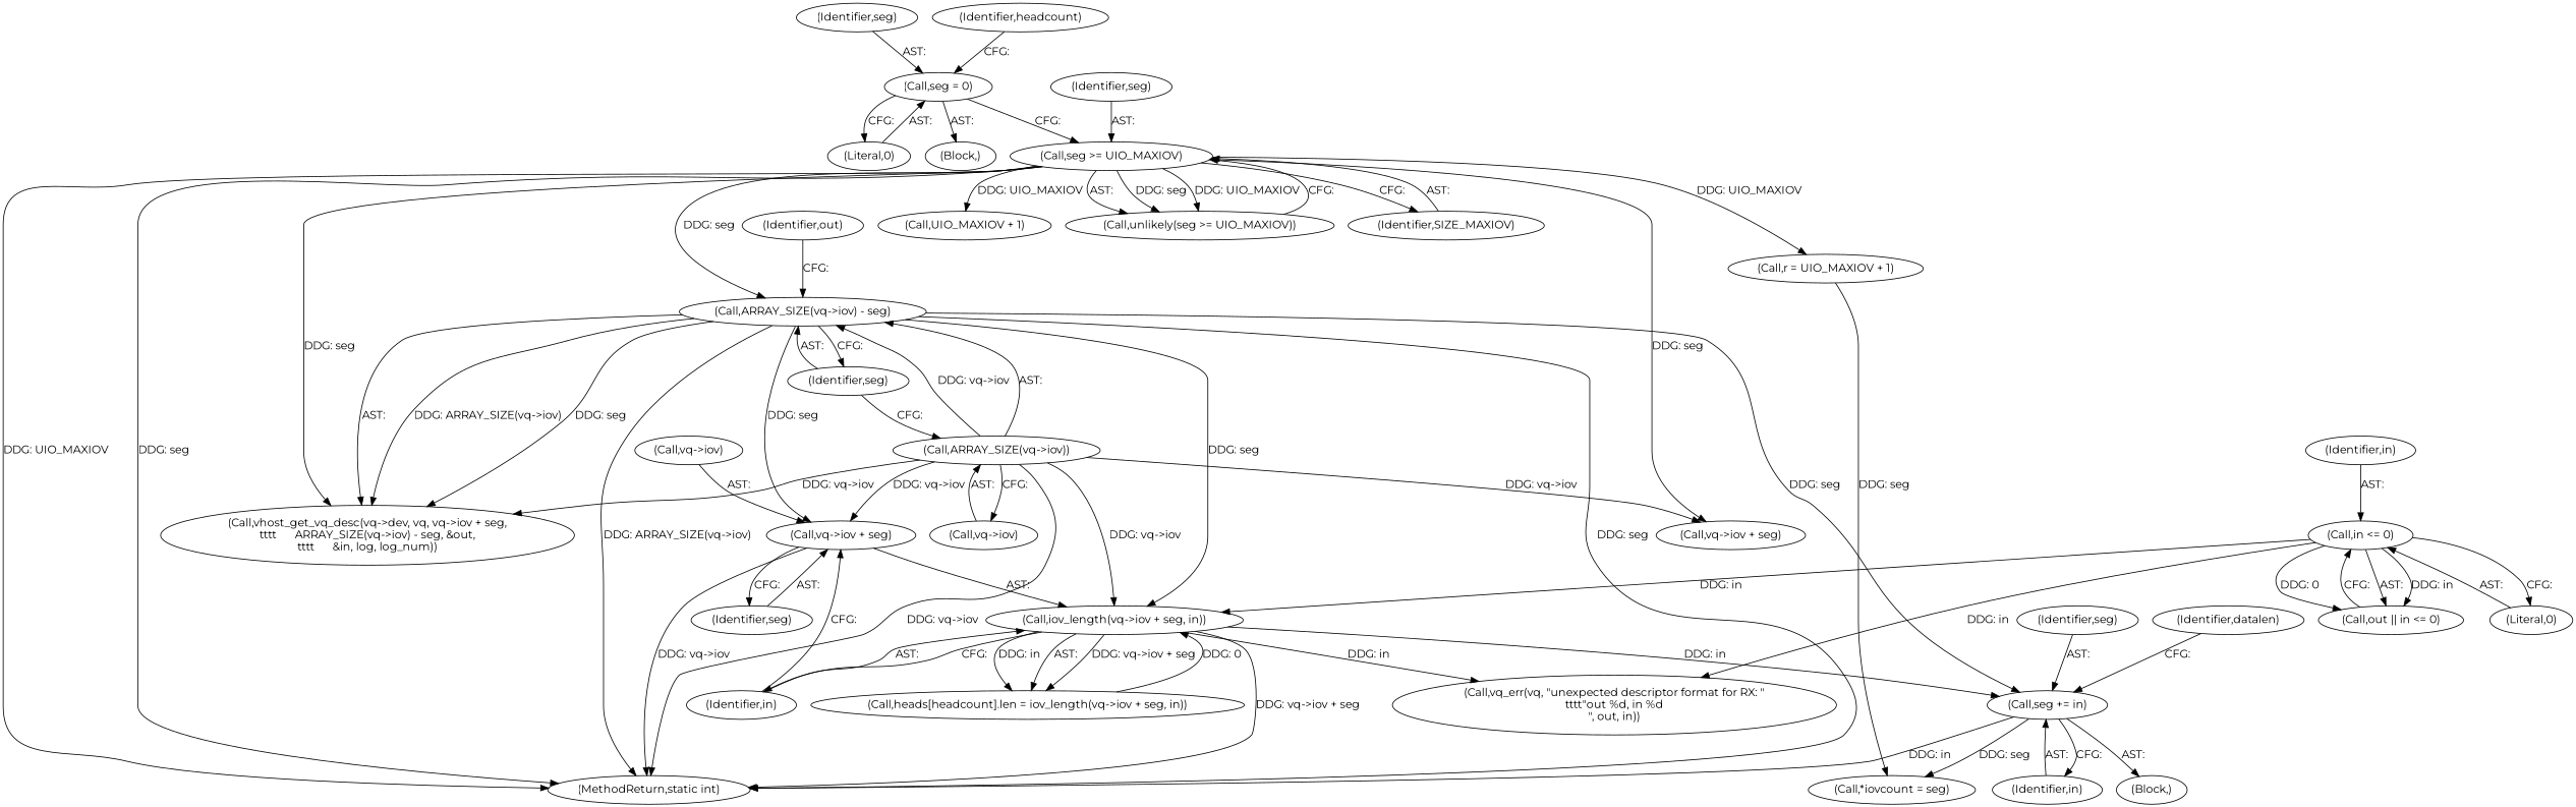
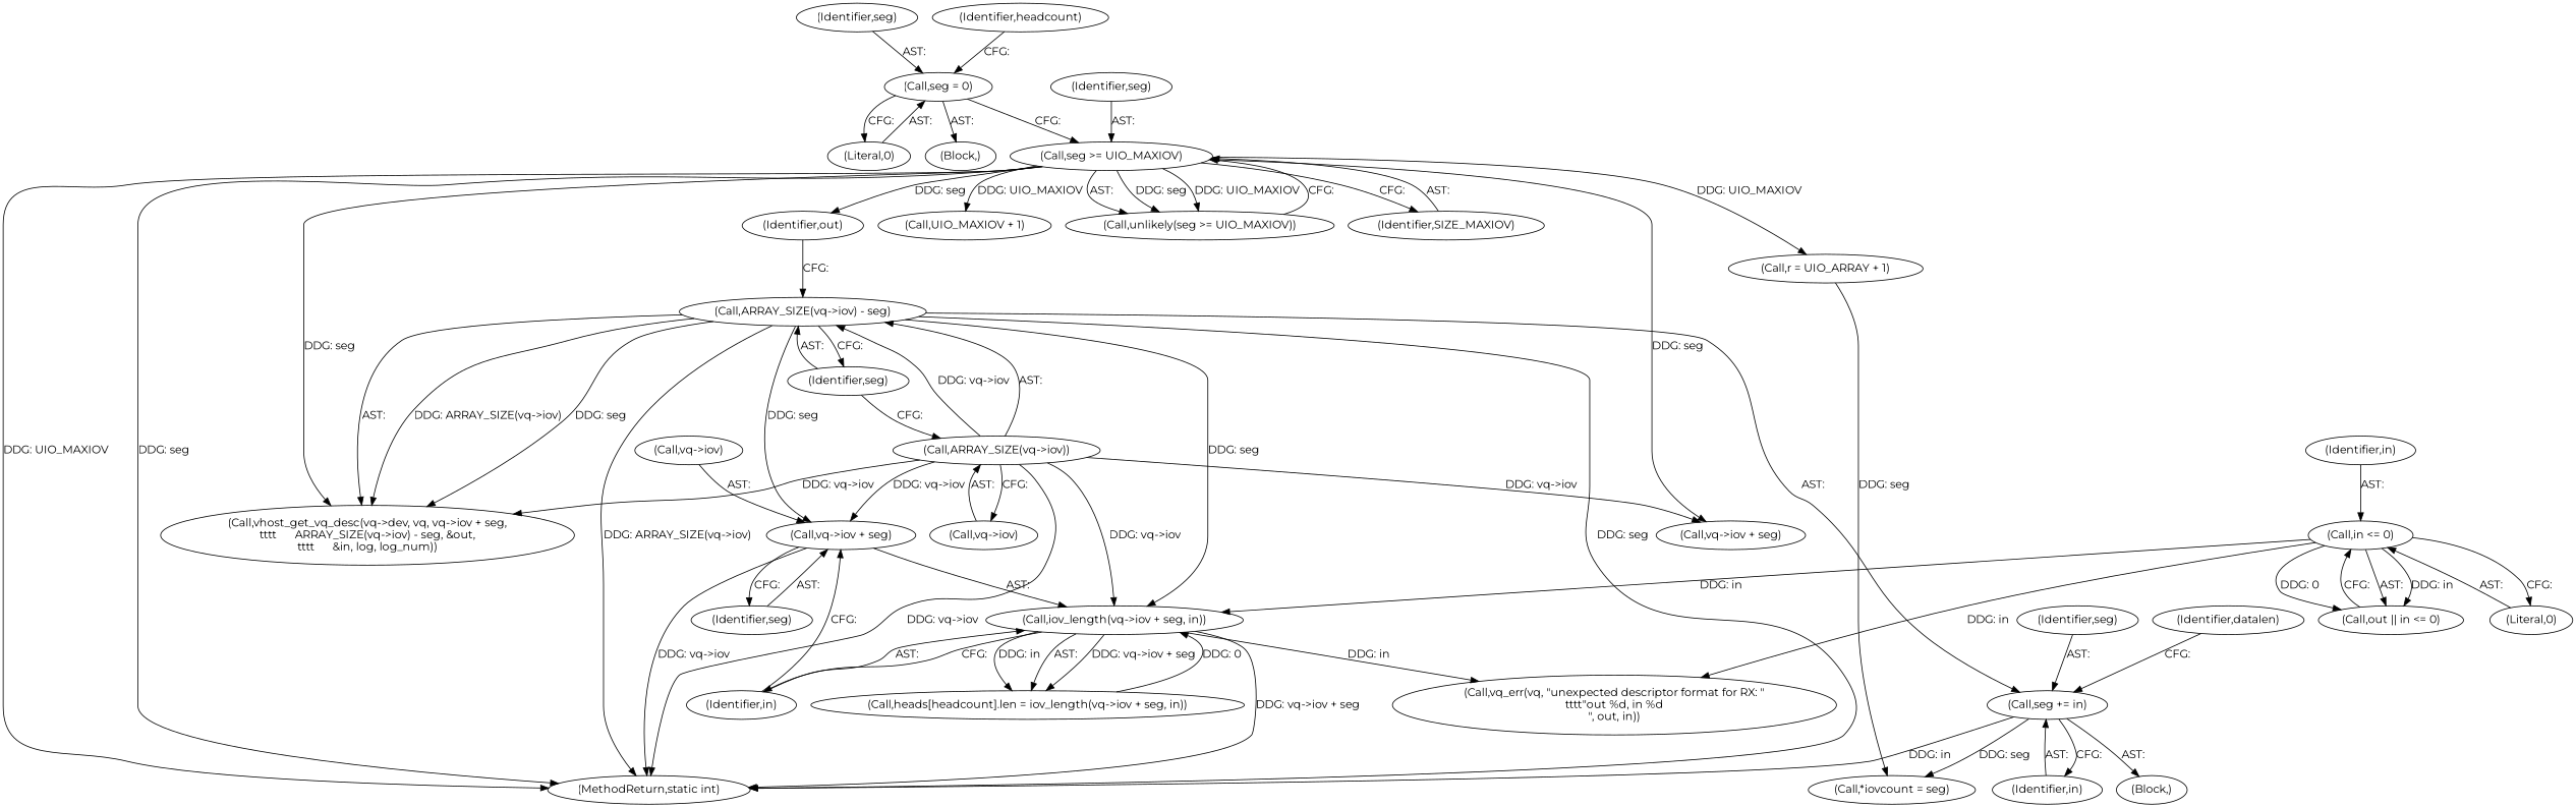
  digraph {
    fontname=Montserrat
    node [fontname=Montserrat]
    edge [fontname=Montserrat]
    n1 [label="(Call,vq->iov + seg)"]
    n2 [label="(Call,iov_length(vq->iov + seg, in))"]
    n3 [label="(MethodReturn,static int)"]
    n4 [label="(Identifier,seg)"]
    n5 [label="(Call,seg += in)"]
    n6 [label="(Identifier,in)"]
    n7 [label="(Call,vq_err(vq, \"unexpected descriptor format for RX: \"\n\t\t\t\t\"out %d, in %d\n\", out, in))"]
    n8 [label="(Call,heads[headcount].len = iov_length(vq->iov + seg, in))"]
    n9 [label="(Call,ARRAY_SIZE(vq->iov))"]
    n10 [label="(Call,ARRAY_SIZE(vq->iov) - seg)"]
    n11 [label="(Call,vq->iov)"]
    n12 [label="(Call,vhost_get_vq_desc(vq->dev, vq, vq->iov + seg,\n\t\t\t\t      ARRAY_SIZE(vq->iov) - seg, &out,\n\t\t\t\t      &in, log, log_num))"]
    n13 [label="(Call,vq->iov + seg)"]
    n14 [label="(Identifier,seg)"]
    n15 [label="(Call,*iovcount = seg)"]
    n16 [label="(Block,)"]
    n17 [label="(Identifier,in)"]
    n18 [label="(Call,seg >= UIO_MAXIOV)"]
    n19 [label="(Call,UIO_MAXIOV + 1)"]
    n20 [label="(Call,unlikely(seg >= UIO_MAXIOV))"]
    n21 [label="(Identifier,SIZE_MAXIOV)"]
-   n22 [label="(Call,r = UIO_MAXIOV + 1)"]
+   n22 [label="(Call,r = UIO_ARRAY + 1)"]
    n23 [label="(Call,seg = 0)"]
    n24 [label="(Literal,0)"]
    n25 [label="(Block,)"]
    n26 [label="(Call,in <= 0)"]
    n27 [label="(Literal,0)"]
    n28 [label="(Call,out || in <= 0)"]
    n29 [label="(Identifier,seg)"]
    n30 [label="(Identifier,seg)"]
    n31 [label="(Identifier,in)"]
    n32 [label="(Call,vq->iov)"]
    n33 [label="(Identifier,out)"]
    n34 [label="(Identifier,headcount)"]
    n35 [label="(Identifier,datalen)"]
    n36 [label="(Identifier,seg)"]
    n1 -> n2 [label="AST: "]
    n1 -> n3 [label="DDG: vq->iov"]
    n1 -> n4 [label="CFG: "]
    n2 -> n3 [label="DDG: vq->iov + seg"]
-   n2 -> n5 [label="DDG: in"]
    n2 -> n6 [label="CFG: "]
    n2 -> n7 [label="DDG: in"]
    n2 -> n8 [label="AST: "]
    n2 -> n8 [label="DDG: vq->iov + seg"]
    n2 -> n8 [label="DDG: in"]
    n4 -> n1 [label="AST: "]
    n5 -> n3 [label="DDG: in"]
    n5 -> n15 [label="DDG: seg"]
    n5 -> n16 [label="AST: "]
    n5 -> n17 [label="CFG: "]
    n6 -> n1 [label="CFG: "]
    n6 -> n2 [label="AST: "]
    n8 -> n2 [label="DDG: 0"]
    n9 -> n1 [label="DDG: vq->iov"]
    n9 -> n2 [label="DDG: vq->iov"]
    n9 -> n3 [label="DDG: vq->iov"]
    n9 -> n10 [label="AST: "]
    n9 -> n10 [label="DDG: vq->iov"]
    n9 -> n11 [label="CFG: "]
    n9 -> n12 [label="DDG: vq->iov"]
    n9 -> n13 [label="DDG: vq->iov"]
    n10 -> n1 [label="DDG: seg"]
    n10 -> n2 [label="DDG: seg"]
    n10 -> n3 [label="DDG: ARRAY_SIZE(vq->iov)"]
    n10 -> n3 [label="DDG: seg"]
-   n10 -> n5 [label="DDG: seg"]
+   n10 -> n5 [label="AST: "]
    n10 -> n12 [label="AST: "]
    n10 -> n12 [label="DDG: ARRAY_SIZE(vq->iov)"]
    n10 -> n12 [label="DDG: seg"]
    n10 -> n14 [label="CFG: "]
    n11 -> n9 [label="AST: "]
    n14 -> n9 [label="CFG: "]
    n14 -> n10 [label="AST: "]
    n17 -> n5 [label="AST: "]
    n18 -> n3 [label="DDG: UIO_MAXIOV"]
    n18 -> n3 [label="DDG: seg"]
-   n18 -> n10 [label="DDG: seg"]
+   n18 -> n33 [label="DDG: seg"]
    n18 -> n12 [label="DDG: seg"]
    n18 -> n13 [label="DDG: seg"]
    n18 -> n19 [label="DDG: UIO_MAXIOV"]
    n18 -> n20 [label="AST: "]
    n18 -> n20 [label="DDG: seg"]
    n18 -> n20 [label="DDG: UIO_MAXIOV"]
    n18 -> n21 [label="CFG: "]
    n18 -> n22 [label="DDG: UIO_MAXIOV"]
    n20 -> n18 [label="CFG: "]
    n21 -> n18 [label="AST: "]
    n22 -> n15 [label="DDG: seg"]
    n23 -> n18 [label="CFG: "]
    n23 -> n24 [label="CFG: "]
    n23 -> n25 [label="AST: "]
    n24 -> n23 [label="AST: "]
    n26 -> n2 [label="DDG: in"]
    n26 -> n7 [label="DDG: in"]
    n26 -> n27 [label="CFG: "]
    n26 -> n28 [label="AST: "]
    n26 -> n28 [label="DDG: in"]
    n26 -> n28 [label="DDG: 0"]
    n27 -> n26 [label="AST: "]
    n28 -> n26 [label="CFG: "]
    n29 -> n5 [label="AST: "]
    n30 -> n23 [label="AST: "]
    n31 -> n26 [label="AST: "]
    n32 -> n1 [label="AST: "]
    n33 -> n10 [label="CFG: "]
    n34 -> n23 [label="CFG: "]
    n35 -> n5 [label="CFG: "]
    n36 -> n18 [label="AST: "]
  }
